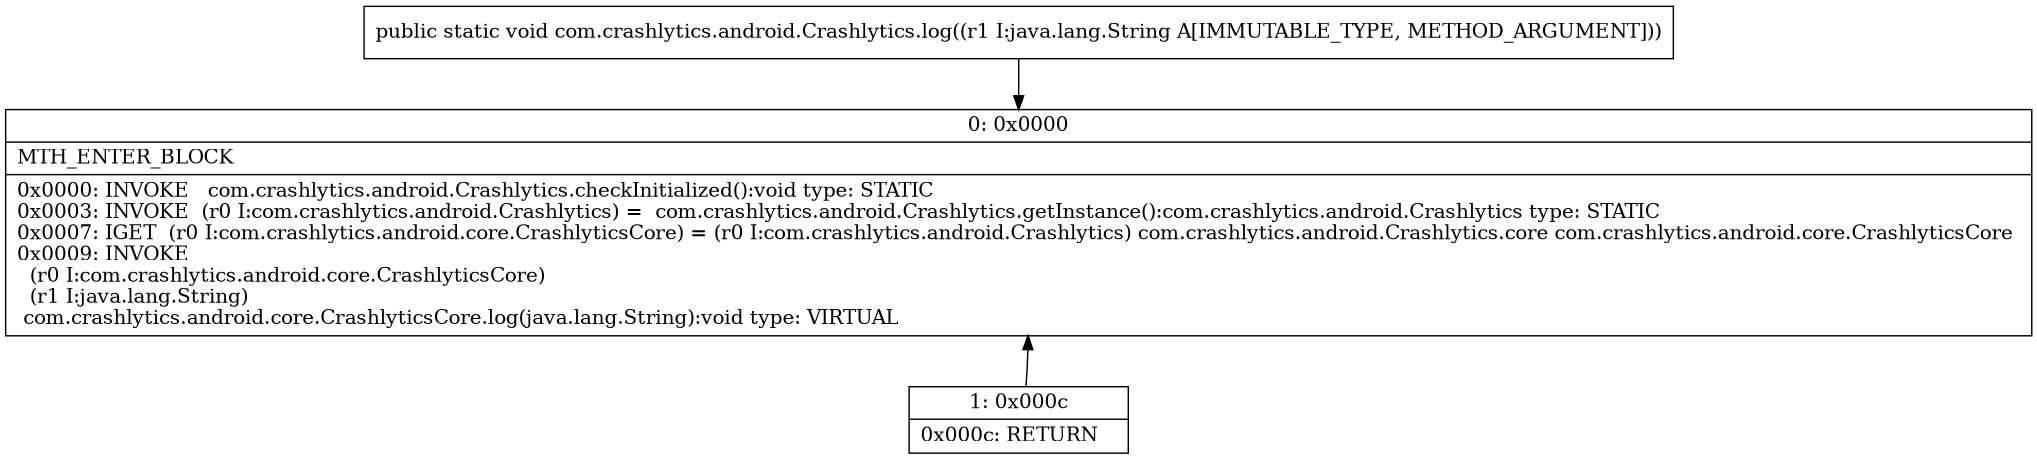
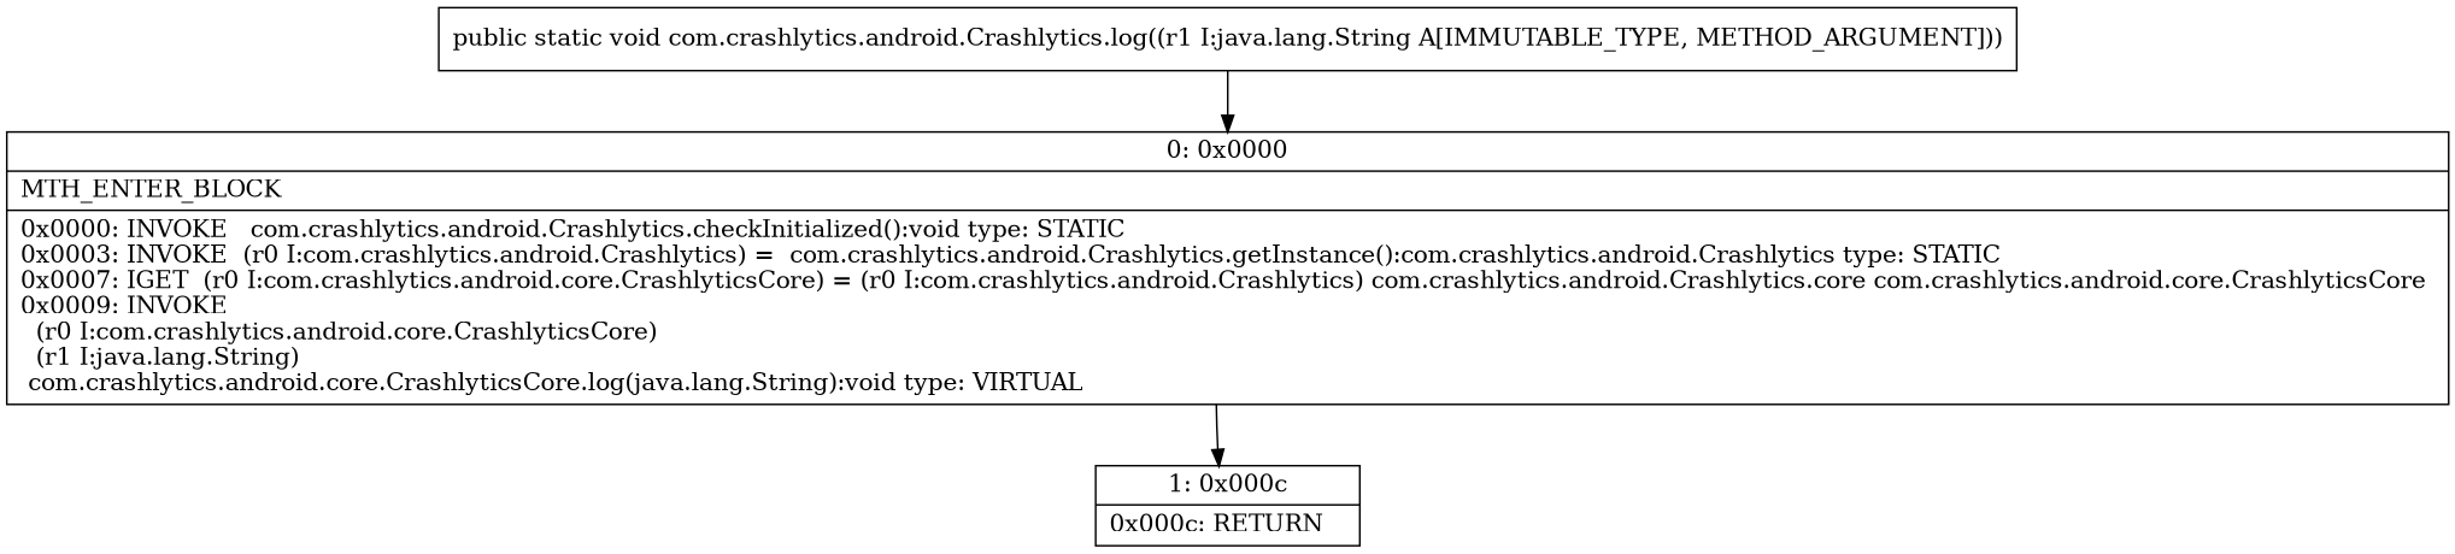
  digraph {
    node [shape=record]
    n1 [label="{0\:\ 0x0000|MTH_ENTER_BLOCK\l|0x0000: INVOKE   com.crashlytics.android.Crashlytics.checkInitialized():void type: STATIC \l0x0003: INVOKE  (r0 I:com.crashlytics.android.Crashlytics) =  com.crashlytics.android.Crashlytics.getInstance():com.crashlytics.android.Crashlytics type: STATIC \l0x0007: IGET  (r0 I:com.crashlytics.android.core.CrashlyticsCore) = (r0 I:com.crashlytics.android.Crashlytics) com.crashlytics.android.Crashlytics.core com.crashlytics.android.core.CrashlyticsCore \l0x0009: INVOKE  \l  (r0 I:com.crashlytics.android.core.CrashlyticsCore)\l  (r1 I:java.lang.String)\l com.crashlytics.android.core.CrashlyticsCore.log(java.lang.String):void type: VIRTUAL \l}"]
    n2 [label="{1\:\ 0x000c|0x000c: RETURN   \l}"]
    n3 [label="{public static void com.crashlytics.android.Crashlytics.log((r1 I:java.lang.String A[IMMUTABLE_TYPE, METHOD_ARGUMENT])) }"]
-   n2 -> n1
+   n1 -> n2
    n3 -> n1
  }
